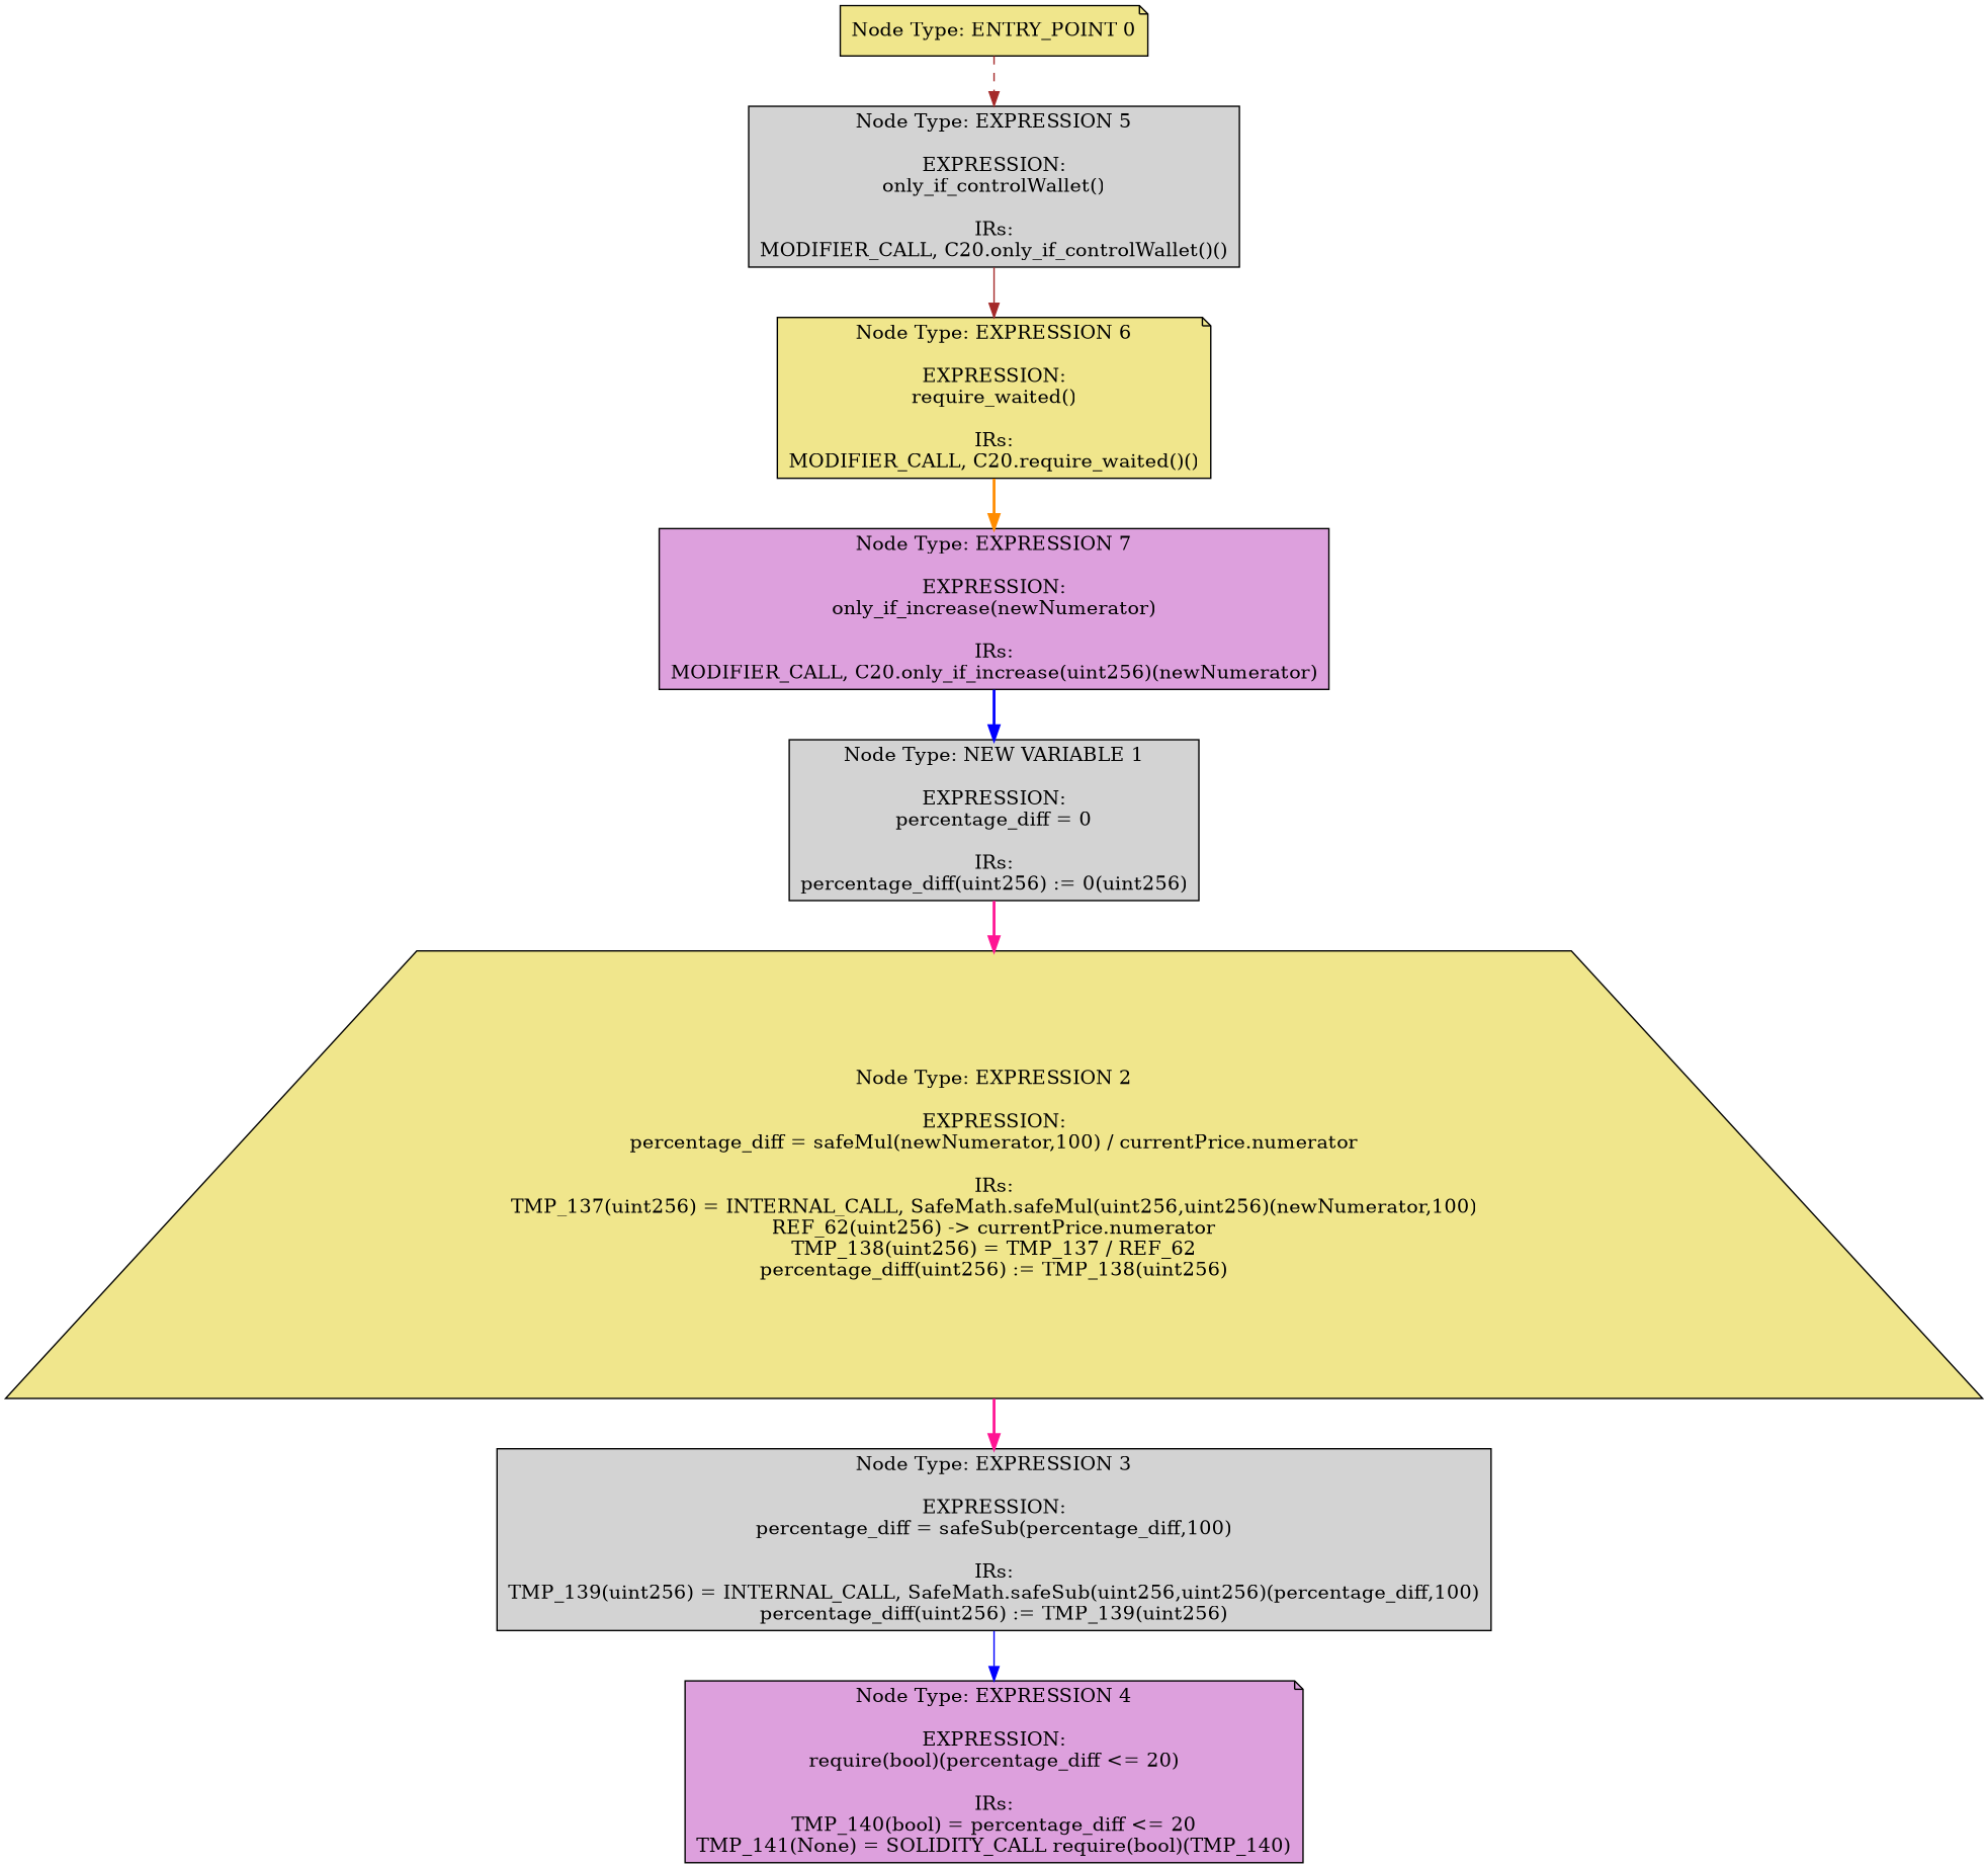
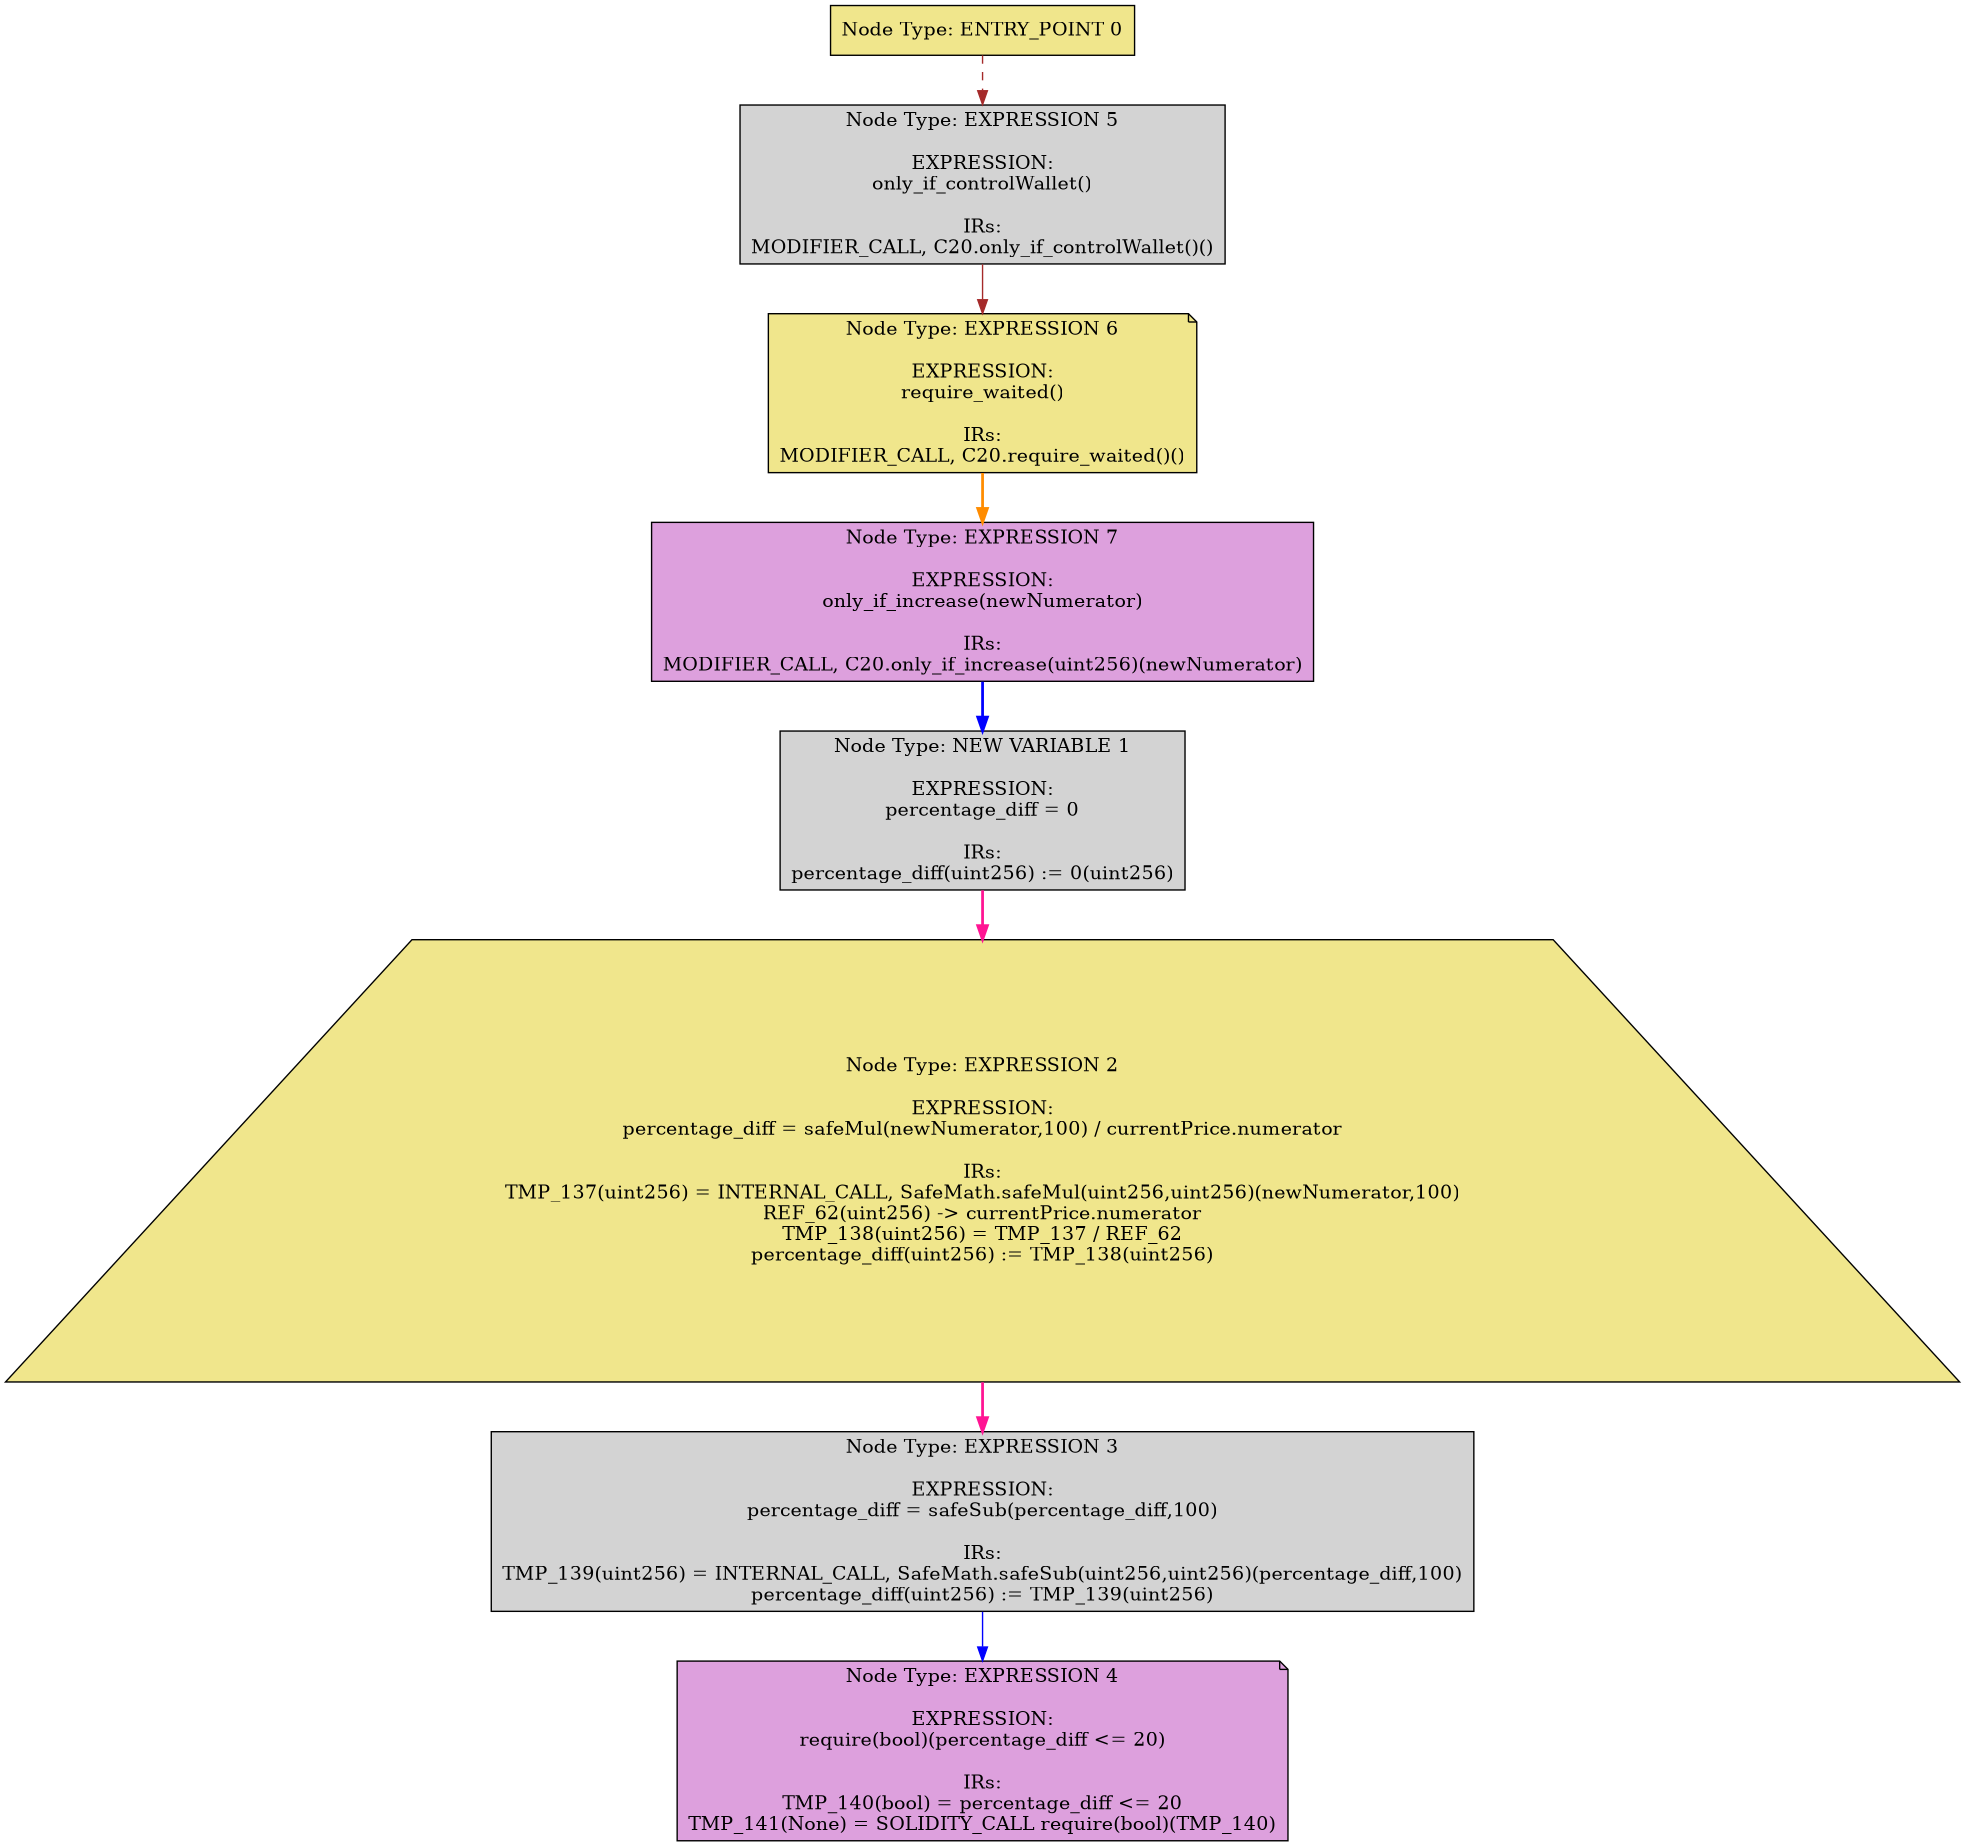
  digraph {
    node [style=filled fillcolor=khaki shape=box]
    edge [color=brown style=bold]
-   n1 [label="Node Type: ENTRY_POINT 0\n" shape=note]
+   n1 [label="Node Type: ENTRY_POINT 0\n"]
    n2 [label="Node Type: EXPRESSION 5\n\nEXPRESSION:\nonly_if_controlWallet()\n\nIRs:\nMODIFIER_CALL, C20.only_if_controlWallet()()" fillcolor=lightgrey]
    n3 [label="Node Type: EXPRESSION 6\n\nEXPRESSION:\nrequire_waited()\n\nIRs:\nMODIFIER_CALL, C20.require_waited()()" shape=note]
    n4 [label="Node Type: NEW VARIABLE 1\n\nEXPRESSION:\npercentage_diff = 0\n\nIRs:\npercentage_diff(uint256) := 0(uint256)" fillcolor=lightgrey]
    n5 [label="Node Type: EXPRESSION 2\n\nEXPRESSION:\npercentage_diff = safeMul(newNumerator,100) / currentPrice.numerator\n\nIRs:\nTMP_137(uint256) = INTERNAL_CALL, SafeMath.safeMul(uint256,uint256)(newNumerator,100)\nREF_62(uint256) -> currentPrice.numerator\nTMP_138(uint256) = TMP_137 / REF_62\npercentage_diff(uint256) := TMP_138(uint256)" shape=trapezium]
    n6 [label="Node Type: EXPRESSION 3\n\nEXPRESSION:\npercentage_diff = safeSub(percentage_diff,100)\n\nIRs:\nTMP_139(uint256) = INTERNAL_CALL, SafeMath.safeSub(uint256,uint256)(percentage_diff,100)\npercentage_diff(uint256) := TMP_139(uint256)" fillcolor=lightgrey]
    n7 [label="Node Type: EXPRESSION 4\n\nEXPRESSION:\nrequire(bool)(percentage_diff <= 20)\n\nIRs:\nTMP_140(bool) = percentage_diff <= 20\nTMP_141(None) = SOLIDITY_CALL require(bool)(TMP_140)" fillcolor=plum shape=note]
    n8 [label="Node Type: EXPRESSION 7\n\nEXPRESSION:\nonly_if_increase(newNumerator)\n\nIRs:\nMODIFIER_CALL, C20.only_if_increase(uint256)(newNumerator)" fillcolor=plum]
    n1 -> n2 [style=dashed]
    n2 -> n3 [style=solid]
    n3 -> n8 [color=darkorange]
    n4 -> n5 [color=deeppink]
    n5 -> n6 [color=deeppink]
    n6 -> n7 [color=blue style=solid]
    n8 -> n4 [color=blue]
  }
